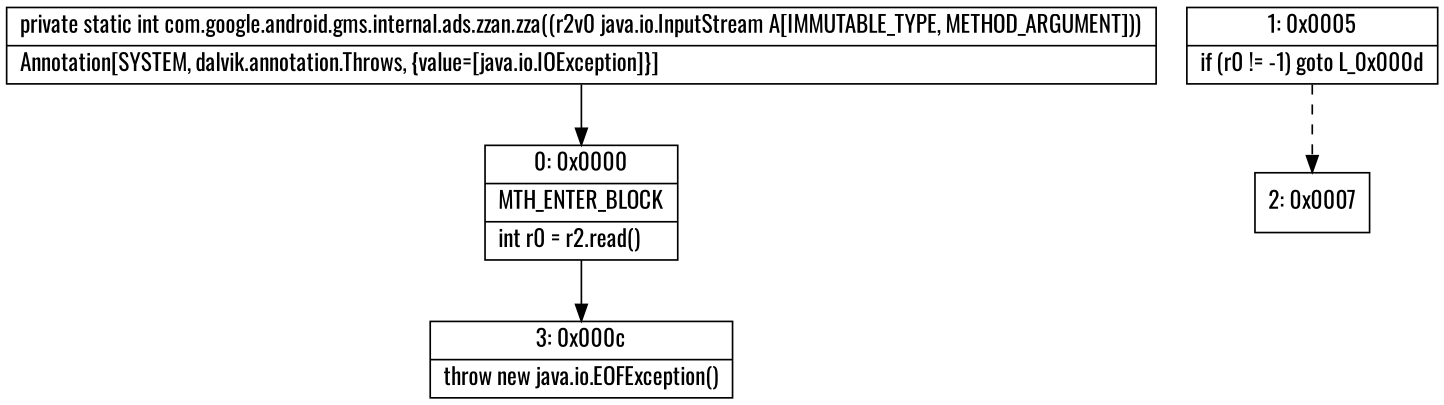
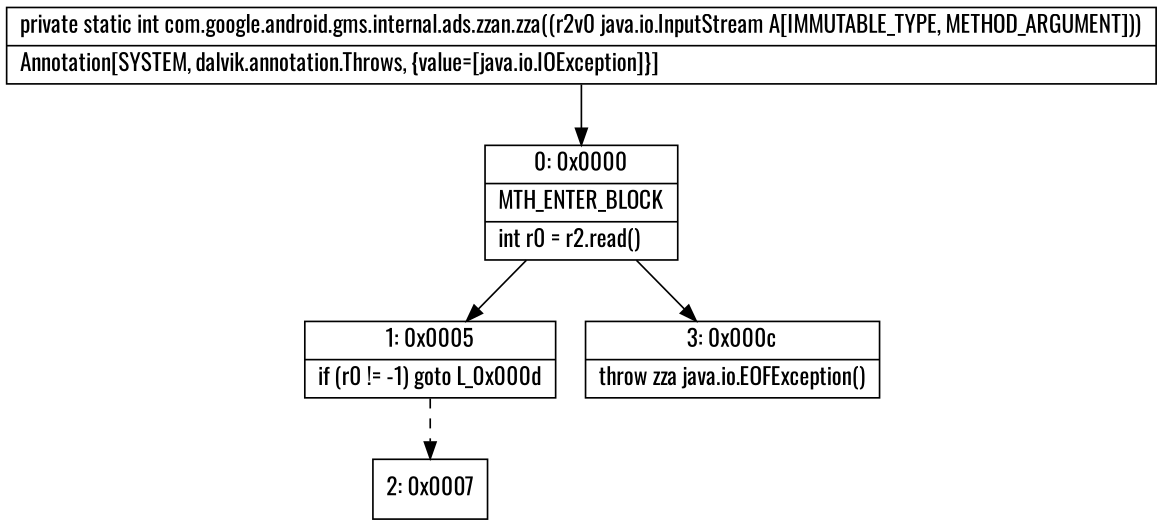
  digraph {
    fontname=Oswald
    node [fontname=Oswald shape=record]
    edge [fontname=Oswald]
    n1 [label="{0\:\ 0x0000|MTH_ENTER_BLOCK\l|int r0 = r2.read()\l}"]
    n2 [label="{1\:\ 0x0005|if (r0 != \-1) goto L_0x000d\l}"]
-   n3 [label="{3\:\ 0x000c|throw new java.io.EOFException()\l}"]
+   n3 [label="{3\:\ 0x000c|throw zza java.io.EOFException()\l}"]
    n4 [label="{2\:\ 0x0007}"]
    n5 [label="{private static int com.google.android.gms.internal.ads.zzan.zza((r2v0 java.io.InputStream A[IMMUTABLE_TYPE, METHOD_ARGUMENT]))  | Annotation[SYSTEM, dalvik.annotation.Throws, \{value=[java.io.IOException]\}]\l}"]
+   n1 -> n2
    n1 -> n3
    n2 -> n4 [style=dashed]
    n5 -> n1
  }
